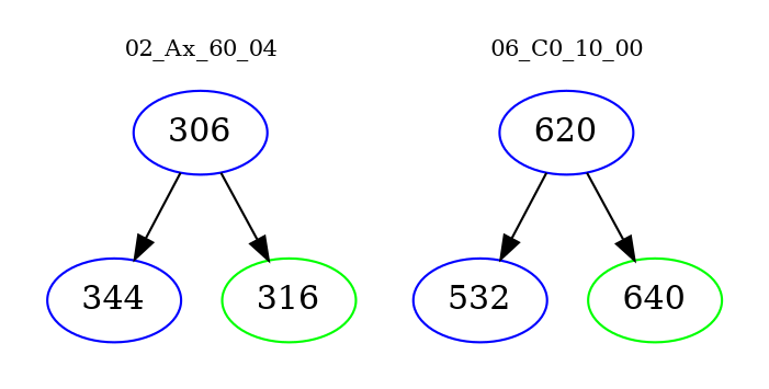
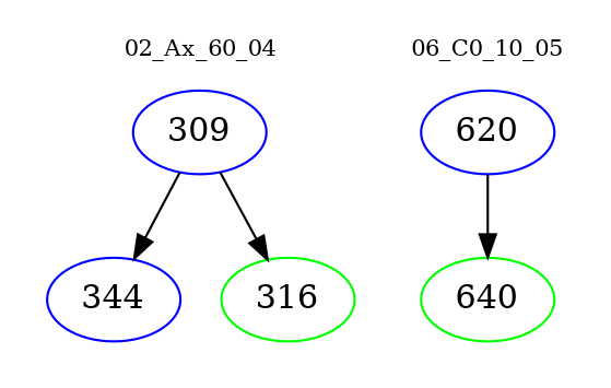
  digraph {
    node [color=blue]
    edge [color=black]
-   n1 [label=306]
+   n1 [label=309]
    n2 [label=344]
    n3 [color=green label=316]
    n4 [label=620]
-   n5 [label=532]
    n6 [color=green label=640]
    subgraph cluster_1 {
      color=white
      fontsize=10
      label="02_Ax_60_04"
      n1
      n2
      n3
    }
    subgraph cluster_2 {
      color=white
      fontsize=10
-     label="06_C0_10_00"
+     label="06_C0_10_05"
      n4
-     n5
      n6
    }
    n1 -> n2
    n1 -> n3
-   n4 -> n5
    n4 -> n6
  }
